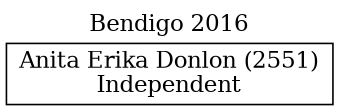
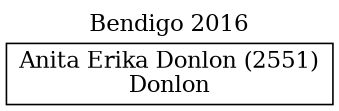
  digraph {
    label="Bendigo 2016"
    labelloc=t
    mclimit=10
-   n1 [label="Anita Erika Donlon (2551)\nIndependent" shape=box]
+   n1 [label="Anita Erika Donlon (2551)\nDonlon" shape=box]
  }
